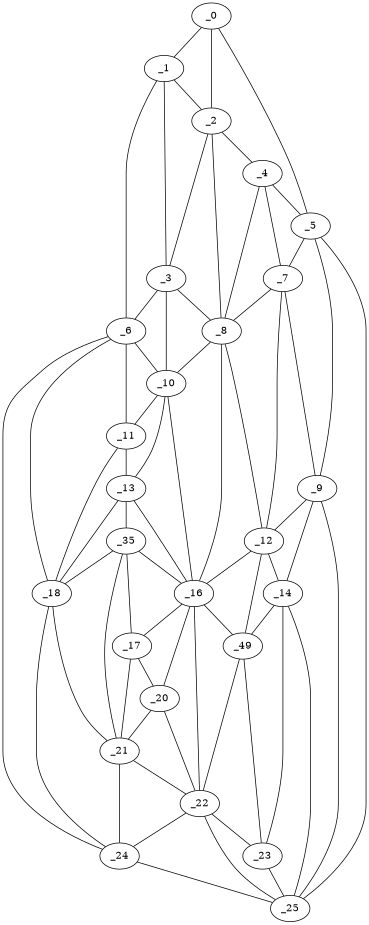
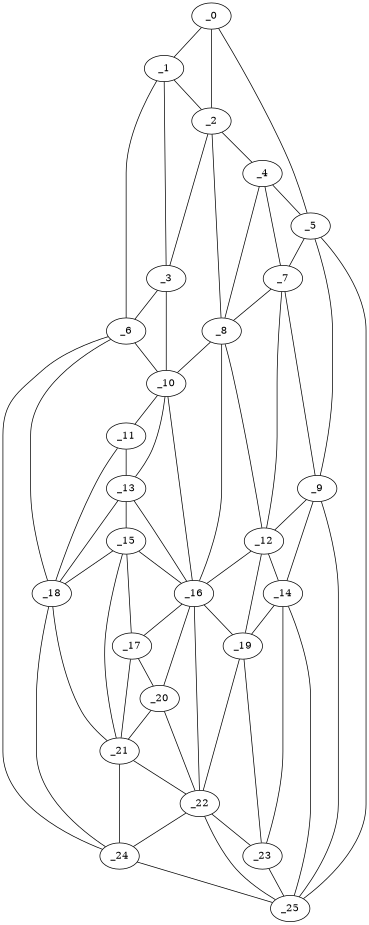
  graph {
    node [x=83 y=49]
    edge [valence=2]
    _0 [x=26 y=12]
    _1 [x=39 y=113]
    _2 [x=47]
    _5 [x=69 y=3]
    _3 [x=49 y=102]
    _6 [x=76 y=117]
    _4 [x=51 y=46]
    _8 [x=82 y=58]
    _7 [x=77 y=37]
    _9 [y=38]
    _25 [x=114 y=16]
    _10 [y=95]
    _11 [x=87 y=106]
    _18 [x=103 y=103]
    _24 [x=112 y=105]
    _12 [x=89]
    _16 [x=100 y=75]
    _14 [x=93 y=39]
    _13 [x=89 y=95]
    _21 [x=109 y=93]
-   _19 [x=104 y=48 label=_49]
+   _19 [x=104 y=48]
    _17 [x=103 y=75]
    _20 [x=108 y=71]
    _22 [x=111 y=56]
-   _15 [x=98 y=93 label=_35]
+   _15 [x=98 y=93]
    _23 [x=112 y=32]
    _0 -- _1 [valence=1]
    _0 -- _2
    _0 -- _5 [valence=1]
    _1 -- _2 [valence=1]
    _1 -- _3
    _1 -- _6 [valence=1]
    _2 -- _3
    _2 -- _4
    _2 -- _8
    _5 -- _7
    _5 -- _9
    _5 -- _25 [valence=1]
    _3 -- _6
-   _3 -- _8 [valence=1]
    _3 -- _10
    _6 -- _10 [valence=1]
-   _6 -- _11 [valence=1]
    _6 -- _18
    _6 -- _24 [valence=1]
    _4 -- _5
    _4 -- _8 [valence=1]
    _4 -- _7
    _8 -- _10
    _8 -- _12
    _8 -- _16 [valence=1]
    _7 -- _8
    _7 -- _9
    _7 -- _12 [valence=1]
    _9 -- _25 [valence=1]
    _9 -- _12
    _9 -- _14
    _10 -- _11
    _10 -- _16
    _10 -- _13 [valence=1]
    _11 -- _18
    _11 -- _13 [valence=1]
    _18 -- _24 [valence=1]
    _18 -- _21 [valence=1]
    _24 -- _25 [valence=1]
    _12 -- _16
    _12 -- _14
    _12 -- _19 [valence=1]
    _16 -- _19 [valence=1]
    _16 -- _17 [valence=1]
    _16 -- _20
    _16 -- _22
    _14 -- _25
    _14 -- _19
    _14 -- _23 [valence=1]
    _13 -- _18
    _13 -- _16
    _13 -- _15 [valence=1]
    _21 -- _24 [valence=1]
    _21 -- _22
    _19 -- _22 [valence=1]
    _19 -- _23
    _17 -- _21 [valence=1]
    _17 -- _20
    _20 -- _21 [valence=1]
    _20 -- _22 [valence=1]
    _22 -- _25 [valence=1]
    _22 -- _24
    _22 -- _23
    _15 -- _18
    _15 -- _16
    _15 -- _21
    _15 -- _17
    _23 -- _25 [valence=1]
  }
